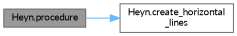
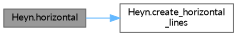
  digraph {
    rankdir=LR
    fontname=Lato
    node [fontname=Lato fontsize=10 shape=box style=filled]
-   n1 [color=gray40 fillcolor=grey60 fontcolor=black height=0.2 label="Heyn.procedure" width=0.4]
+   n1 [color=gray40 fillcolor=grey60 fontcolor=black height=0.2 label="Heyn.horizontal" width=0.4]
    n2 [color=grey40 fillcolor=white height=0.2 label="Heyn.create_horizontal\l_lines" width=0.4]
    n1 -> n2 [color=steelblue1 fontname=Lato fontsize=10 labelfontname=Helvetica labelfontsize=10 style=solid]
  }
